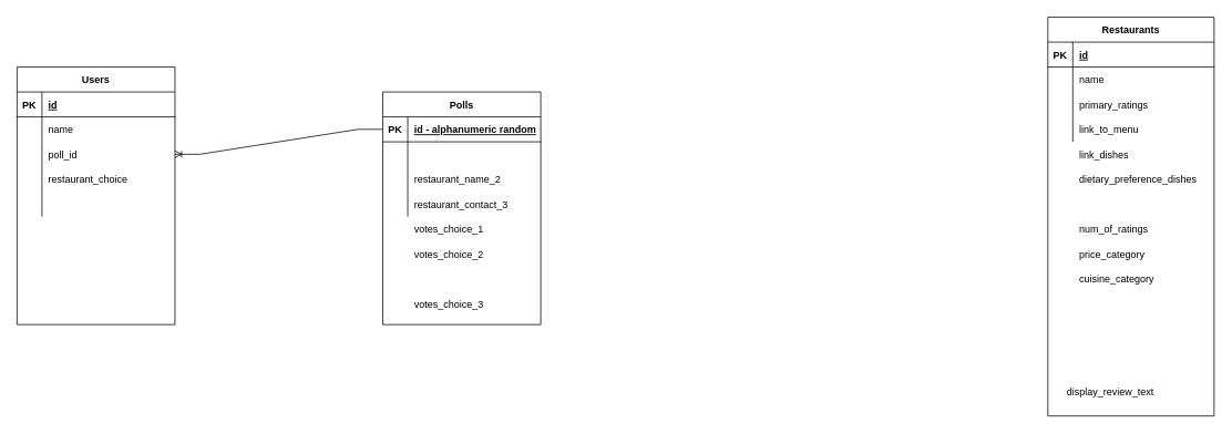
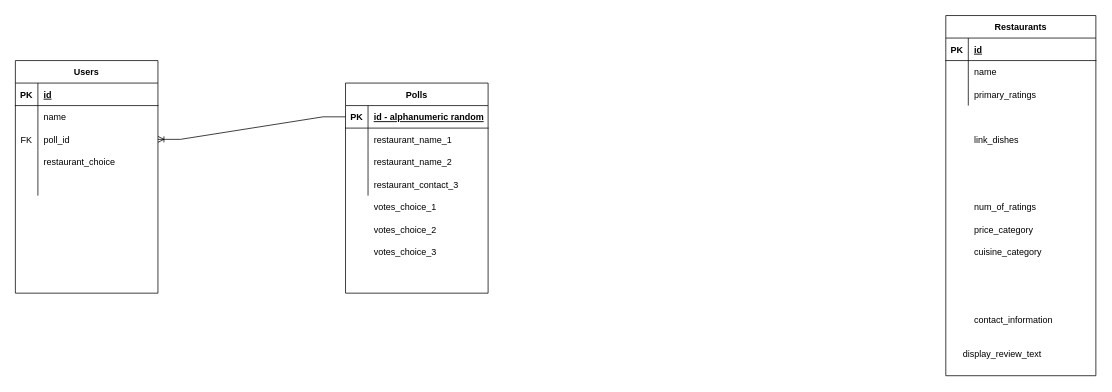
  <mxCell id="0" />
  <mxCell id="1" parent="0" />
  <mxCell id="2" value="Restaurants" style="shape=table;startSize=30;container=1;collapsible=1;childLayout=tableLayout;fixedRows=1;rowLines=0;fontStyle=1;align=center;resizeLast=1;" parent="1" vertex="1"><mxGeometry x="1260" y="20" width="200" height="480" as="geometry" /></mxCell>
  <mxCell id="3" value="" style="shape=partialRectangle;collapsible=0;dropTarget=0;pointerEvents=0;fillColor=none;top=0;left=0;bottom=1;right=0;points=[[0,0.5],[1,0.5]];portConstraint=eastwest;" parent="2" vertex="1"><mxGeometry y="30" width="200" height="30" as="geometry" /></mxCell>
  <mxCell id="4" value="PK" style="shape=partialRectangle;connectable=0;fillColor=none;top=0;left=0;bottom=0;right=0;fontStyle=1;overflow=hidden;" parent="3" vertex="1"><mxGeometry width="30" height="30" as="geometry"><mxRectangle width="30" height="30" as="alternateBounds" /></mxGeometry></mxCell>
  <mxCell id="5" value="id" style="shape=partialRectangle;connectable=0;fillColor=none;top=0;left=0;bottom=0;right=0;align=left;spacingLeft=6;fontStyle=5;overflow=hidden;" parent="3" vertex="1"><mxGeometry x="30" width="170" height="30" as="geometry"><mxRectangle width="170" height="30" as="alternateBounds" /></mxGeometry></mxCell>
  <mxCell id="6" value="" style="shape=partialRectangle;collapsible=0;dropTarget=0;pointerEvents=0;fillColor=none;top=0;left=0;bottom=0;right=0;points=[[0,0.5],[1,0.5]];portConstraint=eastwest;" parent="2" vertex="1"><mxGeometry y="60" width="200" height="30" as="geometry" /></mxCell>
  <mxCell id="7" value="" style="shape=partialRectangle;connectable=0;fillColor=none;top=0;left=0;bottom=0;right=0;editable=1;overflow=hidden;" parent="6" vertex="1"><mxGeometry width="30" height="30" as="geometry"><mxRectangle width="30" height="30" as="alternateBounds" /></mxGeometry></mxCell>
  <mxCell id="8" value="name" style="shape=partialRectangle;connectable=0;fillColor=none;top=0;left=0;bottom=0;right=0;align=left;spacingLeft=6;overflow=hidden;" parent="6" vertex="1"><mxGeometry x="30" width="170" height="30" as="geometry"><mxRectangle width="170" height="30" as="alternateBounds" /></mxGeometry></mxCell>
  <mxCell id="9" value="" style="shape=partialRectangle;collapsible=0;dropTarget=0;pointerEvents=0;fillColor=none;top=0;left=0;bottom=0;right=0;points=[[0,0.5],[1,0.5]];portConstraint=eastwest;" parent="2" vertex="1"><mxGeometry y="90" width="200" height="30" as="geometry" /></mxCell>
  <mxCell id="10" value="" style="shape=partialRectangle;connectable=0;fillColor=none;top=0;left=0;bottom=0;right=0;editable=1;overflow=hidden;" parent="9" vertex="1"><mxGeometry width="30" height="30" as="geometry"><mxRectangle width="30" height="30" as="alternateBounds" /></mxGeometry></mxCell>
  <mxCell id="11" value="primary_ratings" style="shape=partialRectangle;connectable=0;fillColor=none;top=0;left=0;bottom=0;right=0;align=left;spacingLeft=6;overflow=hidden;" parent="9" vertex="1"><mxGeometry x="30" width="170" height="30" as="geometry"><mxRectangle width="170" height="30" as="alternateBounds" /></mxGeometry></mxCell>
  <mxCell id="12" value="" style="shape=partialRectangle;collapsible=0;dropTarget=0;pointerEvents=0;fillColor=none;top=0;left=0;bottom=0;right=0;points=[[0,0.5],[1,0.5]];portConstraint=eastwest;" parent="2" vertex="1"><mxGeometry y="120" width="200" height="30" as="geometry" /></mxCell>
  <mxCell id="13" value="" style="shape=partialRectangle;connectable=0;fillColor=none;top=0;left=0;bottom=0;right=0;editable=1;overflow=hidden;" parent="12" vertex="1"><mxGeometry width="30" height="30" as="geometry"><mxRectangle width="30" height="30" as="alternateBounds" /></mxGeometry></mxCell>
- <mxCell id="14" value="link_to_menu" style="shape=partialRectangle;connectable=0;fillColor=none;top=0;left=0;bottom=0;right=0;align=left;spacingLeft=6;overflow=hidden;" parent="12" vertex="1"><mxGeometry x="30" width="170" height="30" as="geometry"><mxRectangle width="170" height="30" as="alternateBounds" /></mxGeometry></mxCell>
  <mxCell id="15" value="link_dishes" style="shape=partialRectangle;connectable=0;fillColor=none;top=0;left=0;bottom=0;right=0;align=left;spacingLeft=6;overflow=hidden;" parent="1" vertex="1"><mxGeometry x="1290" y="170" width="150" height="30" as="geometry"><mxRectangle width="150" height="30" as="alternateBounds" /></mxGeometry></mxCell>
- <mxCell id="16" value="dietary_preference_dishes" style="shape=partialRectangle;connectable=0;fillColor=none;top=0;left=0;bottom=0;right=0;align=left;spacingLeft=6;overflow=hidden;" parent="1" vertex="1"><mxGeometry x="1290" y="200" width="150" height="30" as="geometry"><mxRectangle width="150" height="30" as="alternateBounds" /></mxGeometry></mxCell>
  <mxCell id="17" value="num_of_ratings" style="shape=partialRectangle;connectable=0;fillColor=none;top=0;left=0;bottom=0;right=0;align=left;spacingLeft=6;overflow=hidden;" parent="1" vertex="1"><mxGeometry x="1290" y="260" width="150" height="30" as="geometry"><mxRectangle width="150" height="30" as="alternateBounds" /></mxGeometry></mxCell>
  <mxCell id="18" value="price_category" style="shape=partialRectangle;connectable=0;fillColor=none;top=0;left=0;bottom=0;right=0;align=left;spacingLeft=6;overflow=hidden;" parent="1" vertex="1"><mxGeometry x="1290" y="290" width="150" height="30" as="geometry"><mxRectangle width="150" height="30" as="alternateBounds" /></mxGeometry></mxCell>
  <mxCell id="19" value="cuisine_category" style="shape=partialRectangle;connectable=0;fillColor=none;top=0;left=0;bottom=0;right=0;align=left;spacingLeft=6;overflow=hidden;" parent="1" vertex="1"><mxGeometry x="1290" y="320" width="150" height="30" as="geometry"><mxRectangle width="150" height="30" as="alternateBounds" /></mxGeometry></mxCell>
  <mxCell id="20" value="display_review_text" style="shape=partialRectangle;connectable=0;fillColor=none;top=0;left=0;bottom=0;right=0;align=left;spacingLeft=6;overflow=hidden;" parent="1" vertex="1"><mxGeometry x="1275" y="455" width="150" height="30" as="geometry"><mxRectangle width="150" height="30" as="alternateBounds" /></mxGeometry></mxCell>
  <mxCell id="21" value="Polls" style="shape=table;startSize=30;container=1;collapsible=1;childLayout=tableLayout;fixedRows=1;rowLines=0;fontStyle=1;align=center;resizeLast=1;" parent="1" vertex="1"><mxGeometry x="460" y="110" width="190" height="280" as="geometry" /></mxCell>
  <mxCell id="22" value="" style="shape=partialRectangle;collapsible=0;dropTarget=0;pointerEvents=0;fillColor=none;top=0;left=0;bottom=1;right=0;points=[[0,0.5],[1,0.5]];portConstraint=eastwest;" parent="21" vertex="1"><mxGeometry y="30" width="190" height="30" as="geometry" /></mxCell>
  <mxCell id="23" value="PK" style="shape=partialRectangle;connectable=0;fillColor=none;top=0;left=0;bottom=0;right=0;fontStyle=1;overflow=hidden;" parent="22" vertex="1"><mxGeometry width="30" height="30" as="geometry"><mxRectangle width="30" height="30" as="alternateBounds" /></mxGeometry></mxCell>
  <mxCell id="24" value="id - alphanumeric random" style="shape=partialRectangle;connectable=0;fillColor=none;top=0;left=0;bottom=0;right=0;align=left;spacingLeft=6;fontStyle=5;overflow=hidden;" parent="22" vertex="1"><mxGeometry x="30" width="160" height="30" as="geometry"><mxRectangle width="160" height="30" as="alternateBounds" /></mxGeometry></mxCell>
  <mxCell id="25" value="" style="shape=partialRectangle;collapsible=0;dropTarget=0;pointerEvents=0;fillColor=none;top=0;left=0;bottom=0;right=0;points=[[0,0.5],[1,0.5]];portConstraint=eastwest;" parent="21" vertex="1"><mxGeometry y="60" width="190" height="30" as="geometry" /></mxCell>
  <mxCell id="26" value="" style="shape=partialRectangle;connectable=0;fillColor=none;top=0;left=0;bottom=0;right=0;editable=1;overflow=hidden;" parent="25" vertex="1"><mxGeometry width="30" height="30" as="geometry"><mxRectangle width="30" height="30" as="alternateBounds" /></mxGeometry></mxCell>
+ <mxCell id="27" value="restaurant_name_1" style="shape=partialRectangle;connectable=0;fillColor=none;top=0;left=0;bottom=0;right=0;align=left;spacingLeft=6;overflow=hidden;" parent="25" vertex="1"><mxGeometry x="30" width="160" height="30" as="geometry"><mxRectangle width="160" height="30" as="alternateBounds" /></mxGeometry></mxCell>
  <mxCell id="28" value="" style="shape=partialRectangle;collapsible=0;dropTarget=0;pointerEvents=0;fillColor=none;top=0;left=0;bottom=0;right=0;points=[[0,0.5],[1,0.5]];portConstraint=eastwest;" parent="21" vertex="1"><mxGeometry y="90" width="190" height="30" as="geometry" /></mxCell>
  <mxCell id="29" value="" style="shape=partialRectangle;connectable=0;fillColor=none;top=0;left=0;bottom=0;right=0;editable=1;overflow=hidden;" parent="28" vertex="1"><mxGeometry width="30" height="30" as="geometry"><mxRectangle width="30" height="30" as="alternateBounds" /></mxGeometry></mxCell>
  <mxCell id="30" value="restaurant_name_2" style="shape=partialRectangle;connectable=0;fillColor=none;top=0;left=0;bottom=0;right=0;align=left;spacingLeft=6;overflow=hidden;" parent="28" vertex="1"><mxGeometry x="30" width="160" height="30" as="geometry"><mxRectangle width="160" height="30" as="alternateBounds" /></mxGeometry></mxCell>
  <mxCell id="31" value="" style="shape=partialRectangle;collapsible=0;dropTarget=0;pointerEvents=0;fillColor=none;top=0;left=0;bottom=0;right=0;points=[[0,0.5],[1,0.5]];portConstraint=eastwest;" parent="21" vertex="1"><mxGeometry y="120" width="190" height="30" as="geometry" /></mxCell>
  <mxCell id="32" value="" style="shape=partialRectangle;connectable=0;fillColor=none;top=0;left=0;bottom=0;right=0;editable=1;overflow=hidden;" parent="31" vertex="1"><mxGeometry width="30" height="30" as="geometry"><mxRectangle width="30" height="30" as="alternateBounds" /></mxGeometry></mxCell>
  <mxCell id="33" value="restaurant_contact_3" style="shape=partialRectangle;connectable=0;fillColor=none;top=0;left=0;bottom=0;right=0;align=left;spacingLeft=6;overflow=hidden;" parent="31" vertex="1"><mxGeometry x="30" width="160" height="30" as="geometry"><mxRectangle width="160" height="30" as="alternateBounds" /></mxGeometry></mxCell>
  <mxCell id="34" value="votes_choice_1" style="shape=partialRectangle;connectable=0;fillColor=none;top=0;left=0;bottom=0;right=0;align=left;spacingLeft=6;overflow=hidden;" parent="1" vertex="1"><mxGeometry x="490" y="260" width="150" height="30" as="geometry"><mxRectangle width="150" height="30" as="alternateBounds" /></mxGeometry></mxCell>
  <mxCell id="35" value="votes_choice_2" style="shape=partialRectangle;connectable=0;fillColor=none;top=0;left=0;bottom=0;right=0;align=left;spacingLeft=6;overflow=hidden;" parent="1" vertex="1"><mxGeometry x="490" y="290" width="150" height="30" as="geometry"><mxRectangle width="150" height="30" as="alternateBounds" /></mxGeometry></mxCell>
- <mxCell id="36" value="votes_choice_3" style="shape=partialRectangle;connectable=0;fillColor=none;top=0;left=0;bottom=0;right=0;align=left;spacingLeft=6;overflow=hidden;" parent="1" vertex="1"><mxGeometry x="490" y="350" width="150" height="30" as="geometry"><mxRectangle width="150" height="30" as="alternateBounds" /></mxGeometry></mxCell>
+ <mxCell id="36" value="votes_choice_3" style="shape=partialRectangle;connectable=0;fillColor=none;top=0;left=0;bottom=0;right=0;align=left;spacingLeft=6;overflow=hidden;" parent="1" vertex="1"><mxGeometry x="490" y="320" width="150" height="30" as="geometry"><mxRectangle width="150" height="30" as="alternateBounds" /></mxGeometry></mxCell>
+ <mxCell id="37" value="contact_information" style="shape=partialRectangle;connectable=0;fillColor=none;top=0;left=0;bottom=0;right=0;align=left;spacingLeft=6;overflow=hidden;" parent="1" vertex="1"><mxGeometry x="1290" y="410" width="150" height="30" as="geometry"><mxRectangle width="150" height="30" as="alternateBounds" /></mxGeometry></mxCell>
  <mxCell id="38" value="Users" style="shape=table;startSize=30;container=1;collapsible=1;childLayout=tableLayout;fixedRows=1;rowLines=0;fontStyle=1;align=center;resizeLast=1;" parent="1" vertex="1"><mxGeometry x="20" y="80" width="190" height="310" as="geometry" /></mxCell>
  <mxCell id="39" value="" style="shape=partialRectangle;collapsible=0;dropTarget=0;pointerEvents=0;fillColor=none;top=0;left=0;bottom=1;right=0;points=[[0,0.5],[1,0.5]];portConstraint=eastwest;" parent="38" vertex="1"><mxGeometry y="30" width="190" height="30" as="geometry" /></mxCell>
  <mxCell id="40" value="PK" style="shape=partialRectangle;connectable=0;fillColor=none;top=0;left=0;bottom=0;right=0;fontStyle=1;overflow=hidden;" parent="39" vertex="1"><mxGeometry width="30" height="30" as="geometry"><mxRectangle width="30" height="30" as="alternateBounds" /></mxGeometry></mxCell>
  <mxCell id="41" value="id" style="shape=partialRectangle;connectable=0;fillColor=none;top=0;left=0;bottom=0;right=0;align=left;spacingLeft=6;fontStyle=5;overflow=hidden;" parent="39" vertex="1"><mxGeometry x="30" width="160" height="30" as="geometry"><mxRectangle width="160" height="30" as="alternateBounds" /></mxGeometry></mxCell>
  <mxCell id="42" value="" style="shape=partialRectangle;collapsible=0;dropTarget=0;pointerEvents=0;fillColor=none;top=0;left=0;bottom=0;right=0;points=[[0,0.5],[1,0.5]];portConstraint=eastwest;" parent="38" vertex="1"><mxGeometry y="60" width="190" height="30" as="geometry" /></mxCell>
  <mxCell id="43" value="" style="shape=partialRectangle;connectable=0;fillColor=none;top=0;left=0;bottom=0;right=0;editable=1;overflow=hidden;" parent="42" vertex="1"><mxGeometry width="30" height="30" as="geometry"><mxRectangle width="30" height="30" as="alternateBounds" /></mxGeometry></mxCell>
  <mxCell id="44" value="name" style="shape=partialRectangle;connectable=0;fillColor=none;top=0;left=0;bottom=0;right=0;align=left;spacingLeft=6;overflow=hidden;" parent="42" vertex="1"><mxGeometry x="30" width="160" height="30" as="geometry"><mxRectangle width="160" height="30" as="alternateBounds" /></mxGeometry></mxCell>
  <mxCell id="45" value="" style="shape=partialRectangle;collapsible=0;dropTarget=0;pointerEvents=0;fillColor=none;top=0;left=0;bottom=0;right=0;points=[[0,0.5],[1,0.5]];portConstraint=eastwest;" parent="38" vertex="1"><mxGeometry y="90" width="190" height="30" as="geometry" /></mxCell>
+ <mxCell id="46" value="FK" style="shape=partialRectangle;connectable=0;fillColor=none;top=0;left=0;bottom=0;right=0;editable=1;overflow=hidden;" parent="45" vertex="1"><mxGeometry width="30" height="30" as="geometry"><mxRectangle width="30" height="30" as="alternateBounds" /></mxGeometry></mxCell>
  <mxCell id="47" value="poll_id" style="shape=partialRectangle;connectable=0;fillColor=none;top=0;left=0;bottom=0;right=0;align=left;spacingLeft=6;overflow=hidden;" parent="45" vertex="1"><mxGeometry x="30" width="160" height="30" as="geometry"><mxRectangle width="160" height="30" as="alternateBounds" /></mxGeometry></mxCell>
  <mxCell id="48" value="" style="shape=partialRectangle;collapsible=0;dropTarget=0;pointerEvents=0;fillColor=none;top=0;left=0;bottom=0;right=0;points=[[0,0.5],[1,0.5]];portConstraint=eastwest;" parent="38" vertex="1"><mxGeometry y="120" width="190" height="30" as="geometry" /></mxCell>
  <mxCell id="49" value="" style="shape=partialRectangle;connectable=0;fillColor=none;top=0;left=0;bottom=0;right=0;editable=1;overflow=hidden;" parent="48" vertex="1"><mxGeometry width="30" height="30" as="geometry"><mxRectangle width="30" height="30" as="alternateBounds" /></mxGeometry></mxCell>
  <mxCell id="50" value="restaurant_choice" style="shape=partialRectangle;connectable=0;fillColor=none;top=0;left=0;bottom=0;right=0;align=left;spacingLeft=6;overflow=hidden;" parent="48" vertex="1"><mxGeometry x="30" width="160" height="30" as="geometry"><mxRectangle width="160" height="30" as="alternateBounds" /></mxGeometry></mxCell>
  <mxCell id="51" value="" style="shape=partialRectangle;collapsible=0;dropTarget=0;pointerEvents=0;fillColor=none;top=0;left=0;bottom=0;right=0;points=[[0,0.5],[1,0.5]];portConstraint=eastwest;" parent="38" vertex="1"><mxGeometry y="150" width="190" height="30" as="geometry" /></mxCell>
  <mxCell id="52" value="" style="shape=partialRectangle;connectable=0;fillColor=none;top=0;left=0;bottom=0;right=0;editable=1;overflow=hidden;" parent="51" vertex="1"><mxGeometry width="30" height="30" as="geometry"><mxRectangle width="30" height="30" as="alternateBounds" /></mxGeometry></mxCell>
  <mxCell id="53" value="" style="shape=partialRectangle;connectable=0;fillColor=none;top=0;left=0;bottom=0;right=0;align=left;spacingLeft=6;overflow=hidden;" parent="51" vertex="1"><mxGeometry x="30" width="160" height="30" as="geometry"><mxRectangle width="160" height="30" as="alternateBounds" /></mxGeometry></mxCell>
  <mxCell id="54" value="" style="edgeStyle=entityRelationEdgeStyle;fontSize=12;html=1;endArrow=ERoneToMany;rounded=0;exitX=0;exitY=0.5;exitDx=0;exitDy=0;entryX=1;entryY=0.5;entryDx=0;entryDy=0;" parent="1" source="22" target="45" edge="1"><mxGeometry width="100" height="100" relative="1" as="geometry"><mxPoint x="350" y="270" as="sourcePoint" /><mxPoint x="365" y="150" as="targetPoint" /></mxGeometry></mxCell>
